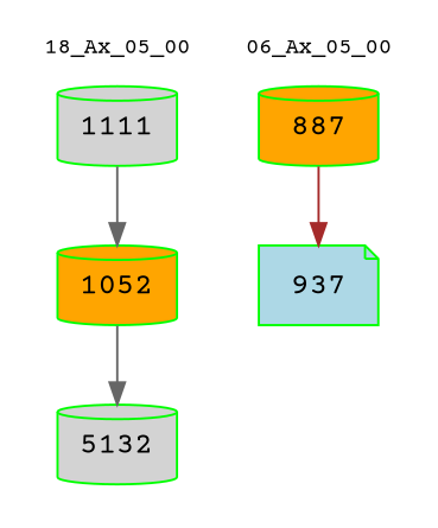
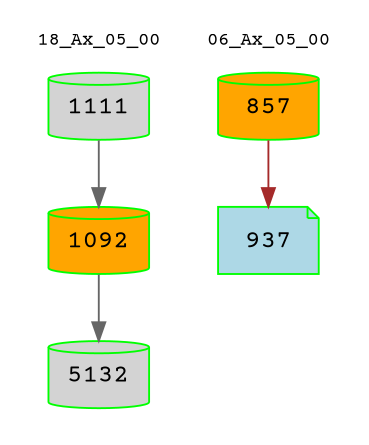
  digraph {
    fontname="Courier Prime"
    node [color=green fillcolor=lightgrey fontname="Courier Prime" shape=cylinder style=filled]
    edge [color=gray40 fontname="Courier Prime"]
    n1 [label=1111]
-   n2 [fillcolor=orange label=1052]
+   n2 [fillcolor=orange label=1092]
    n3 [label=5132]
-   n4 [fillcolor=orange label=887]
+   n4 [fillcolor=orange label=857]
    n5 [fillcolor=lightblue label=937 shape=note]
    subgraph cluster_1 {
      color=white
      fontsize=10
      label="18_Ax_05_00"
      n1
      n2
      n3
    }
    subgraph cluster_2 {
      color=white
      fontsize=10
      label="06_Ax_05_00"
      n4
      n5
    }
    n1 -> n2
    n2 -> n3
    n4 -> n5 [color=brown]
  }
